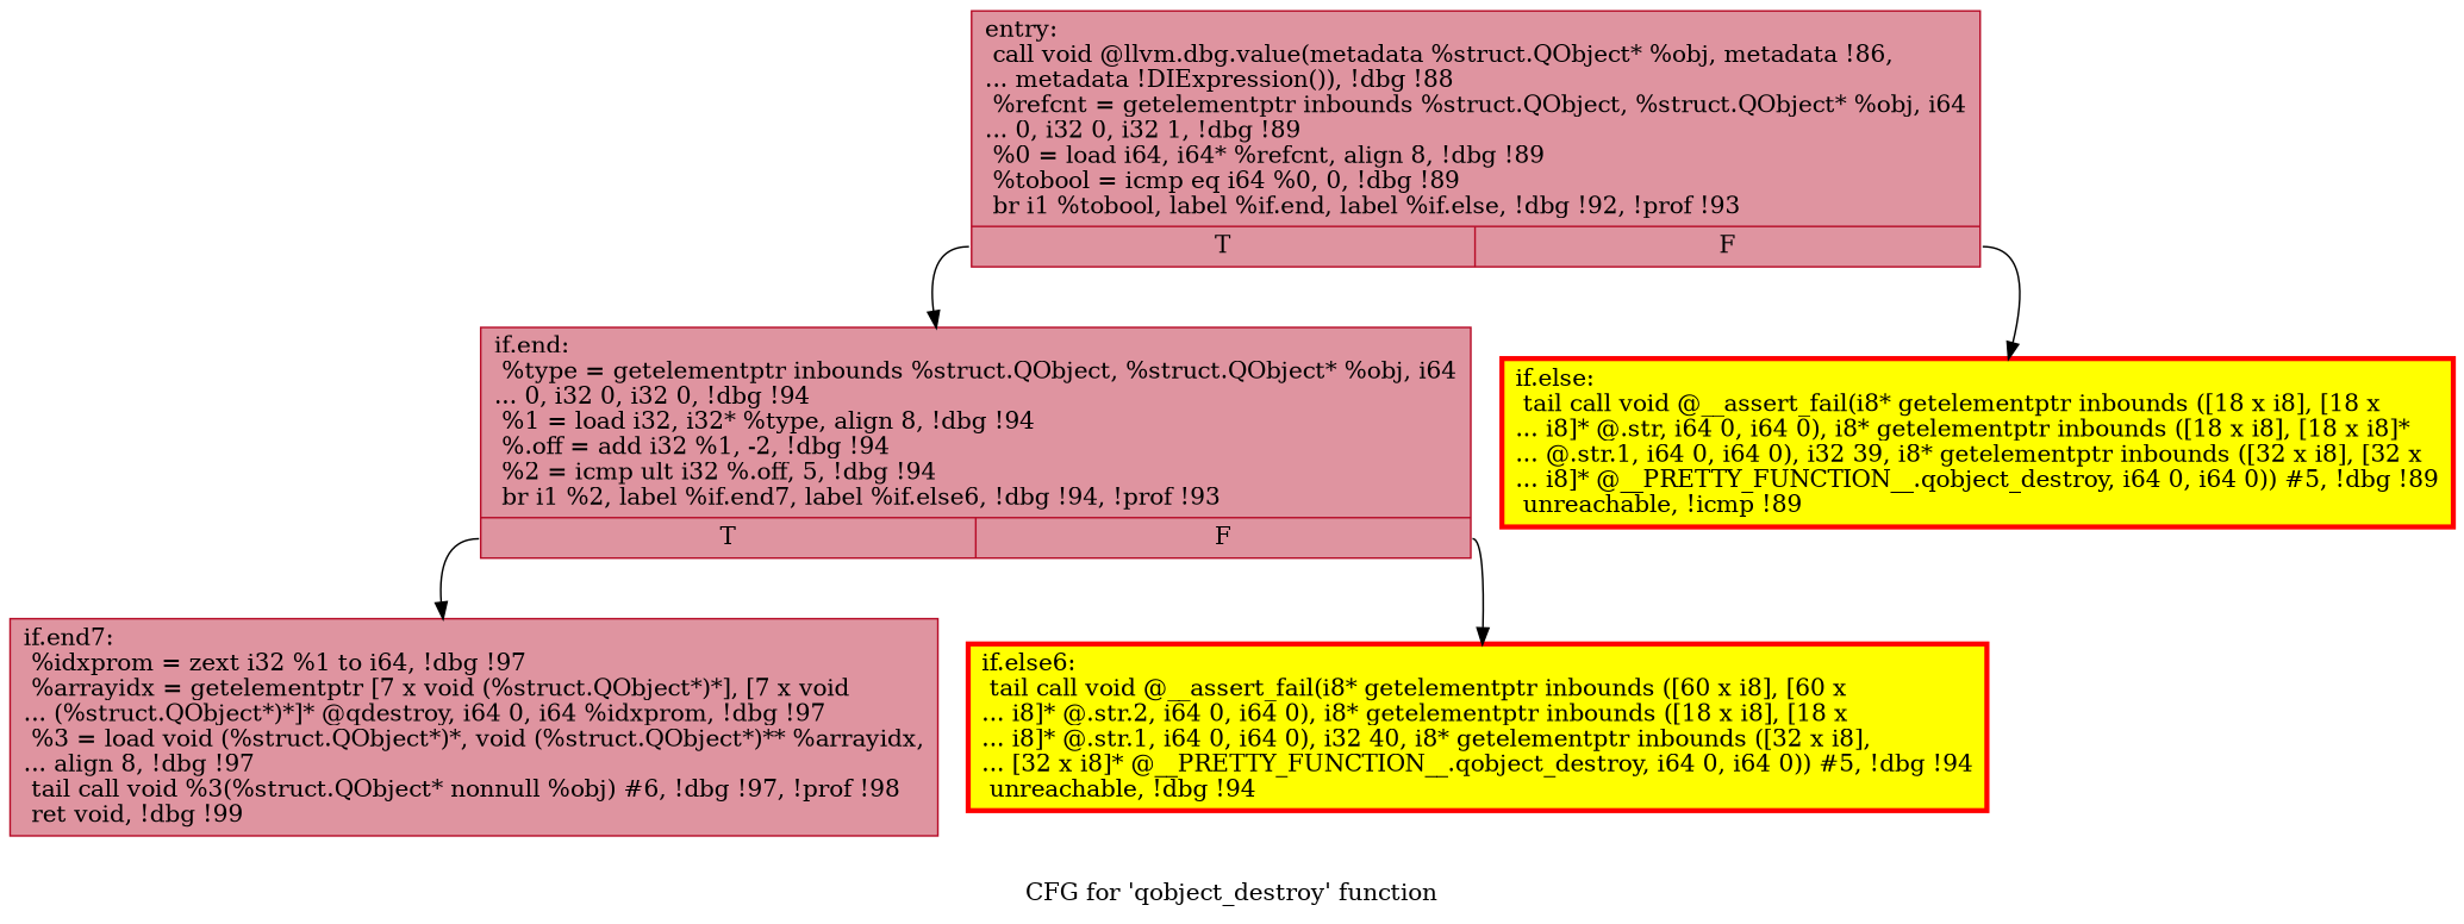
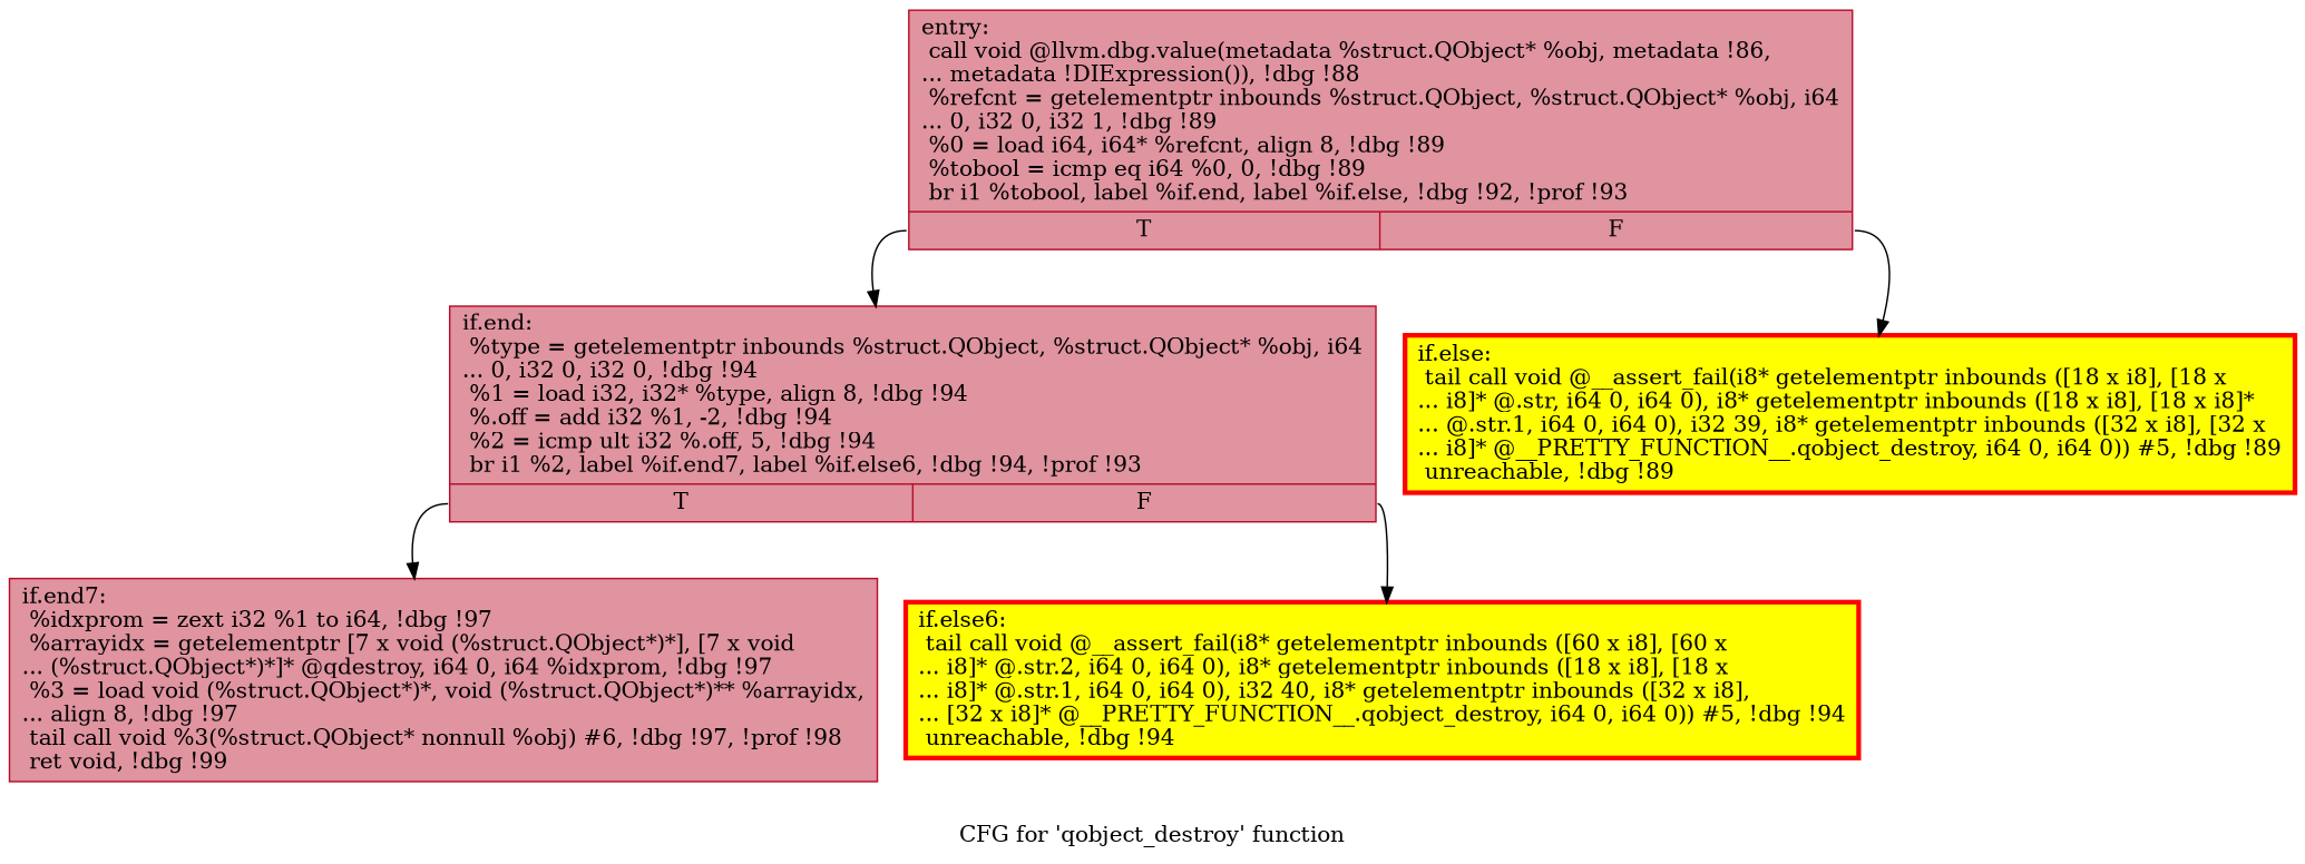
  digraph {
    label="CFG for 'qobject_destroy' function"
    node [color="#b70d28ff" fillcolor="#b70d2870" shape=record style=filled]
    edge [tailport=s0]
    n1 [label="{entry:\l  call void @llvm.dbg.value(metadata %struct.QObject* %obj, metadata !86,\l... metadata !DIExpression()), !dbg !88\l  %refcnt = getelementptr inbounds %struct.QObject, %struct.QObject* %obj, i64\l... 0, i32 0, i32 1, !dbg !89\l  %0 = load i64, i64* %refcnt, align 8, !dbg !89\l  %tobool = icmp eq i64 %0, 0, !dbg !89\l  br i1 %tobool, label %if.end, label %if.else, !dbg !92, !prof !93\l|{<s0>T|<s1>F}}"]
    n2 [label="{if.end:                                           \l  %type = getelementptr inbounds %struct.QObject, %struct.QObject* %obj, i64\l... 0, i32 0, i32 0, !dbg !94\l  %1 = load i32, i32* %type, align 8, !dbg !94\l  %.off = add i32 %1, -2, !dbg !94\l  %2 = icmp ult i32 %.off, 5, !dbg !94\l  br i1 %2, label %if.end7, label %if.else6, !dbg !94, !prof !93\l|{<s0>T|<s1>F}}"]
-   n3 [color=red fillcolor=yellow label="{if.else:                                          \l  tail call void @__assert_fail(i8* getelementptr inbounds ([18 x i8], [18 x\l... i8]* @.str, i64 0, i64 0), i8* getelementptr inbounds ([18 x i8], [18 x i8]*\l... @.str.1, i64 0, i64 0), i32 39, i8* getelementptr inbounds ([32 x i8], [32 x\l... i8]* @__PRETTY_FUNCTION__.qobject_destroy, i64 0, i64 0)) #5, !dbg !89\l  unreachable, !icmp !89\l}" penwidth=3.0]
+   n3 [color=red fillcolor=yellow label="{if.else:                                          \l  tail call void @__assert_fail(i8* getelementptr inbounds ([18 x i8], [18 x\l... i8]* @.str, i64 0, i64 0), i8* getelementptr inbounds ([18 x i8], [18 x i8]*\l... @.str.1, i64 0, i64 0), i32 39, i8* getelementptr inbounds ([32 x i8], [32 x\l... i8]* @__PRETTY_FUNCTION__.qobject_destroy, i64 0, i64 0)) #5, !dbg !89\l  unreachable, !dbg !89\l}" penwidth=3.0]
    n4 [label="{if.end7:                                          \l  %idxprom = zext i32 %1 to i64, !dbg !97\l  %arrayidx = getelementptr [7 x void (%struct.QObject*)*], [7 x void\l... (%struct.QObject*)*]* @qdestroy, i64 0, i64 %idxprom, !dbg !97\l  %3 = load void (%struct.QObject*)*, void (%struct.QObject*)** %arrayidx,\l... align 8, !dbg !97\l  tail call void %3(%struct.QObject* nonnull %obj) #6, !dbg !97, !prof !98\l  ret void, !dbg !99\l}"]
    n5 [color=red fillcolor=yellow label="{if.else6:                                         \l  tail call void @__assert_fail(i8* getelementptr inbounds ([60 x i8], [60 x\l... i8]* @.str.2, i64 0, i64 0), i8* getelementptr inbounds ([18 x i8], [18 x\l... i8]* @.str.1, i64 0, i64 0), i32 40, i8* getelementptr inbounds ([32 x i8],\l... [32 x i8]* @__PRETTY_FUNCTION__.qobject_destroy, i64 0, i64 0)) #5, !dbg !94\l  unreachable, !dbg !94\l}" penwidth=3.0]
    n1 -> n2
    n1 -> n3 [tailport=s1]
    n2 -> n4
    n2 -> n5 [tailport=s1]
  }
